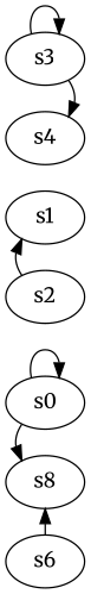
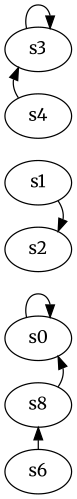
  digraph {
    fontname=Merriweather
    rankdir=LR
    node [fontname=Merriweather player=0]
    edge [constraint="!(time % 3 == 0)" fontname=Merriweather]
    s0
    s1 [player=1]
    s2
    s3
    s4
    n6 [label=s8]
    s6
    s0 -> s0 [constraint="time % 3 == 0"]
-   s2 -> s1 [constraint="time == 2 || time == 9 || time == 19 || time == 22 || time == 24"]
+   s1 -> s2 [constraint="time == 2 || time == 9 || time == 19 || time == 22 || time == 24"]
    s3 -> s3 [constraint="time % 4 == 0"]
-   s3 -> s4
-   s0 -> n6
+   s4 -> s3
+   n6 -> s0
    s6 -> n6 [constraint="time == 8 || time == 14 || time == 17 || time == 21"]
  }
